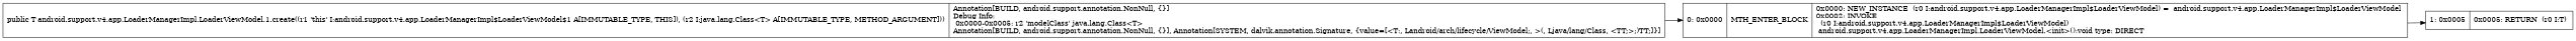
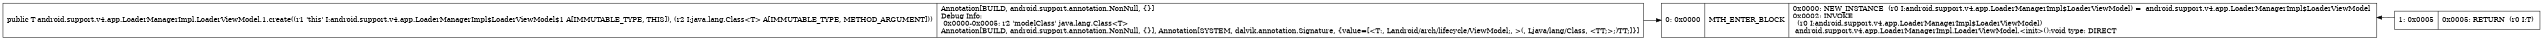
  digraph {
    rankdir=LR
    node [shape=record]
    n1 [label="{0\:\ 0x0000|MTH_ENTER_BLOCK\l|0x0000: NEW_INSTANCE  (r0 I:android.support.v4.app.LoaderManagerImpl$LoaderViewModel) =  android.support.v4.app.LoaderManagerImpl$LoaderViewModel \l0x0002: INVOKE  \l  (r0 I:android.support.v4.app.LoaderManagerImpl$LoaderViewModel)\l android.support.v4.app.LoaderManagerImpl.LoaderViewModel.\<init\>():void type: DIRECT \l}"]
    n2 [label="{1\:\ 0x0005|0x0005: RETURN  (r0 I:T) \l}"]
    n3 [label="{public T android.support.v4.app.LoaderManagerImpl.LoaderViewModel.1.create((r1 'this' I:android.support.v4.app.LoaderManagerImpl$LoaderViewModel$1 A[IMMUTABLE_TYPE, THIS]), (r2 I:java.lang.Class\<T\> A[IMMUTABLE_TYPE, METHOD_ARGUMENT]))  | Annotation[BUILD, android.support.annotation.NonNull, \{\}]\lDebug Info:\l  0x0000\-0x0005: r2 'modelClass' java.lang.Class\<T\>\lAnnotation[BUILD, android.support.annotation.NonNull, \{\}], Annotation[SYSTEM, dalvik.annotation.Signature, \{value=[\<T:, Landroid\/arch\/lifecycle\/ViewModel;, \>(, Ljava\/lang\/Class, \<TT;\>;)TT;]\}]\l}"]
-   n1 -> n2
+   n2 -> n1
    n3 -> n1
  }
